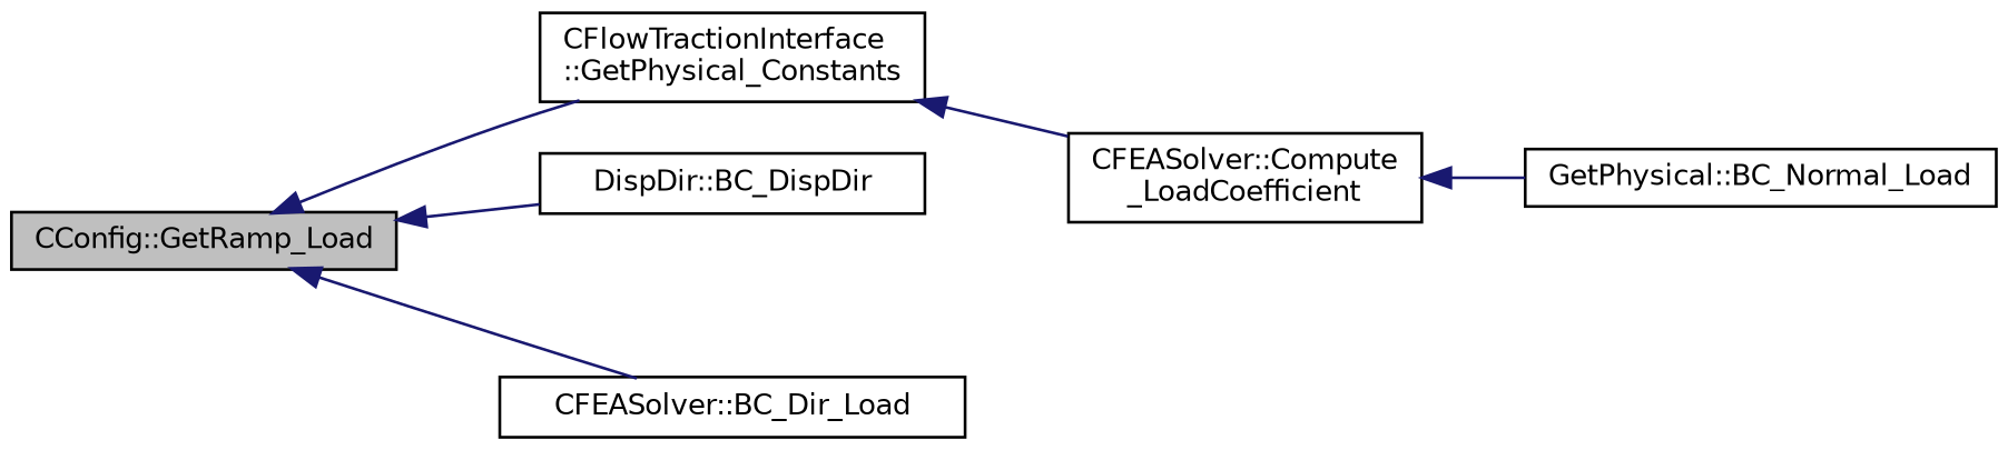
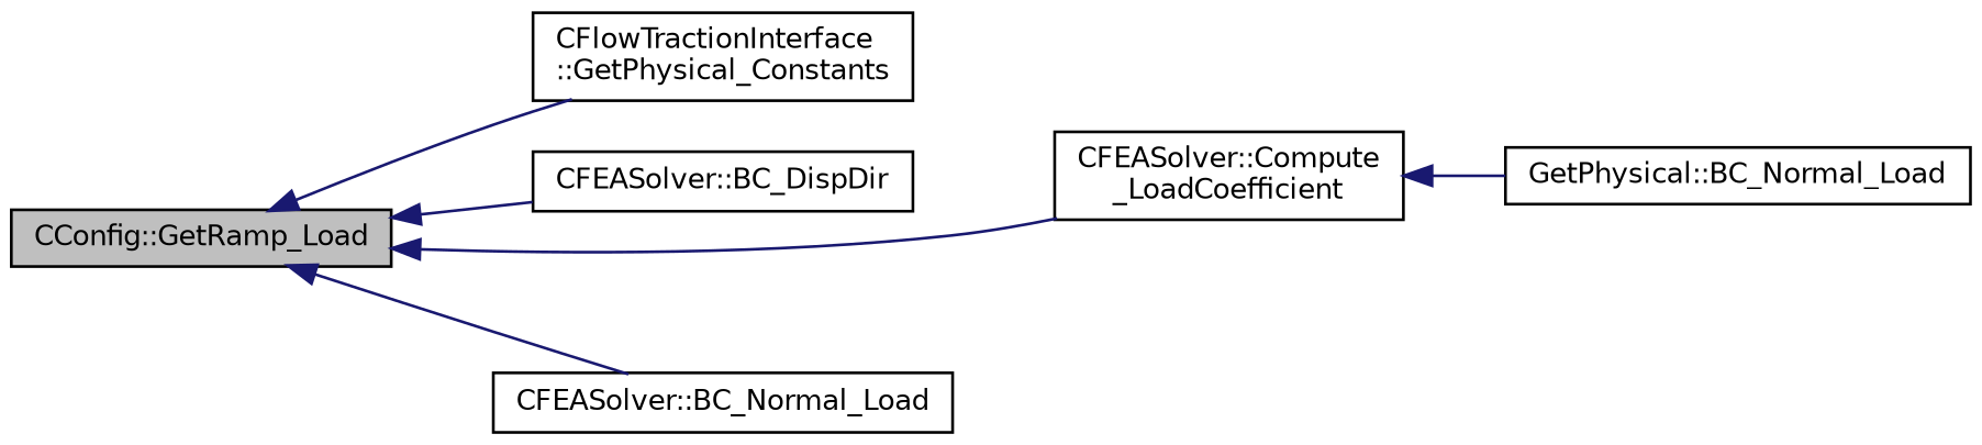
  digraph {
    rankdir=LR
    node [color=black fillcolor=white fontname=Helvetica fontsize=10 shape=record style=filled]
    edge [color=midnightblue dir=back fontname=Helvetica fontsize=10 labelfontname=Helvetica labelfontsize=10 style=solid]
    n1 [fillcolor=grey75 fontcolor=black height=0.2 label="CConfig::GetRamp_Load" width=0.4]
    n2 [height=0.2 label="CFlowTractionInterface\l::GetPhysical_Constants" width=0.4]
-   n3 [height=0.2 label="DispDir::BC_DispDir" width=0.4]
+   n3 [height=0.2 label="CFEASolver::BC_DispDir" width=0.4]
    n4 [height=0.2 label="CFEASolver::Compute\l_LoadCoefficient" width=0.4]
-   n5 [height=0.2 label="CFEASolver::BC_Dir_Load" width=0.4]
+   n5 [height=0.2 label="CFEASolver::BC_Normal_Load" width=0.4]
    n6 [height=0.2 label="GetPhysical::BC_Normal_Load" width=0.4]
    n1 -> n2
    n1 -> n3
-   n2 -> n4
+   n1 -> n4
    n1 -> n5
    n4 -> n6
  }
